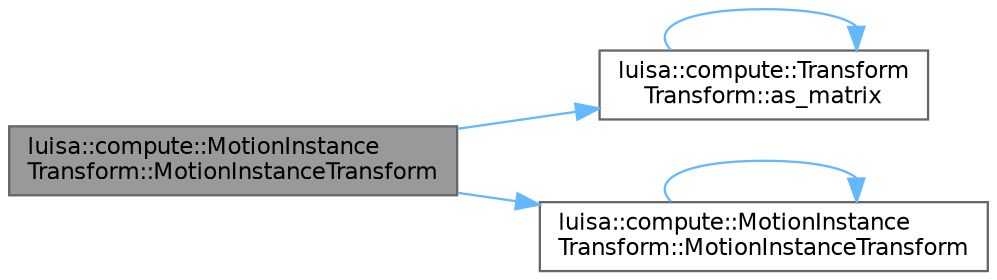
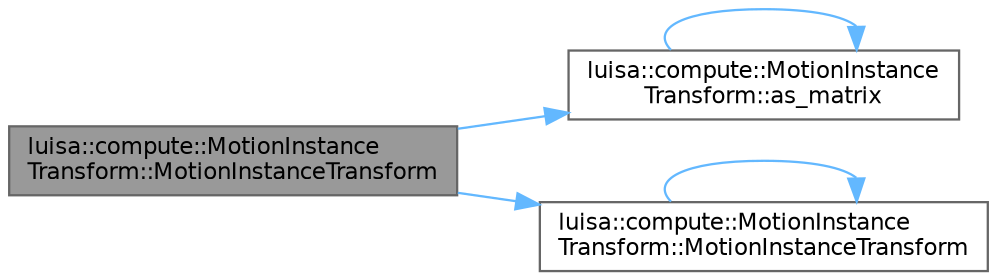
  digraph {
    rankdir=LR
    node [color=grey40 fillcolor=white fontname=Helvetica fontsize=10 shape=box style=filled]
    edge [color=steelblue1 fontname=Helvetica fontsize=10 labelfontname=Helvetica labelfontsize=10 style=solid]
    n1 [color=gray40 fillcolor=grey60 fontcolor=black height=0.2 label="luisa::compute::MotionInstance\lTransform::MotionInstanceTransform" width=0.4]
-   n2 [height=0.2 label="luisa::compute::Transform\lTransform::as_matrix" width=0.4]
+   n2 [height=0.2 label="luisa::compute::MotionInstance\lTransform::as_matrix" width=0.4]
    n3 [height=0.2 label="luisa::compute::MotionInstance\lTransform::MotionInstanceTransform" width=0.4]
    n1 -> n2
    n1 -> n3
    n2 -> n2
    n3 -> n3
  }
